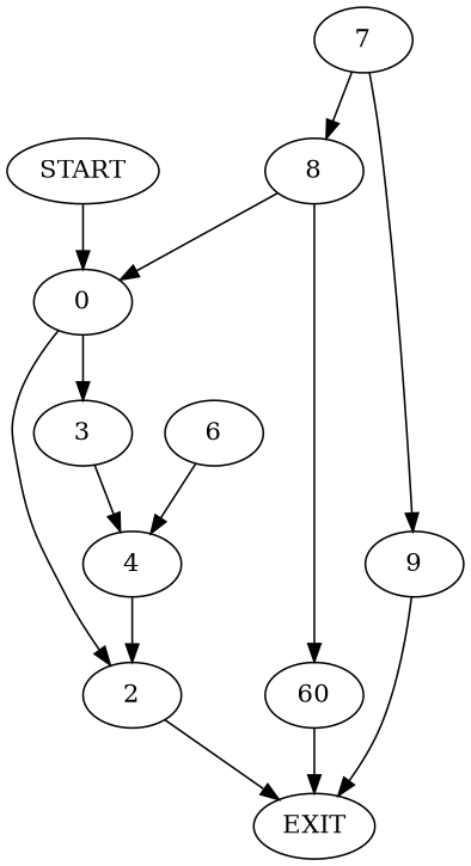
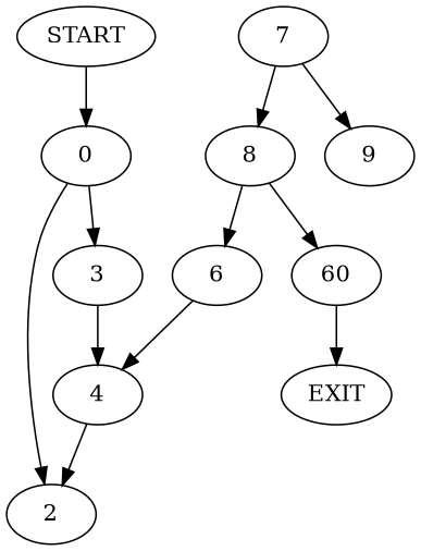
  digraph {
    n1 [label=START]
    n2 [label=0]
    2
    3
    n5 [label=EXIT]
    4
    6
    7
    8
    9
    n11 [label=60]
    n1 -> n2
    n2 -> 2
    n2 -> 3
-   2 -> n5
    3 -> 4
    4 -> 2
    6 -> 4
    7 -> 8
    7 -> 9
-   8 -> n2
+   8 -> 6
    8 -> n11
-   9 -> n5
    n11 -> n5
  }
